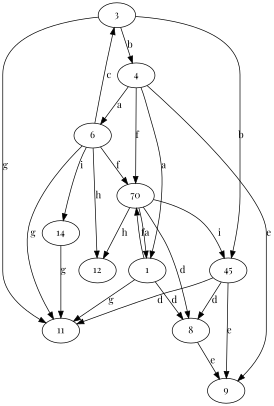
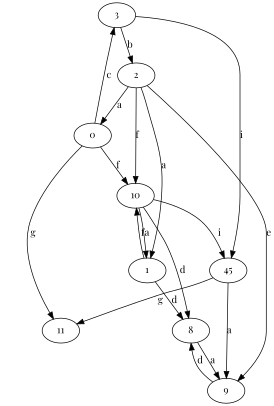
  strict digraph {
    fontname="Playfair Display"
    node [fontname="Playfair Display"]
    edge [fontname="Playfair Display"]
    n1 [label=3]
-   0 [label=6]
-   10 [label=70]
+   0
+   10
    11
-   12
-   14
-   4
+   4 [label=2]
    n8 [label=45]
    1
    8
    9
-   n1 -> 11 [label=g]
    n1 -> 4 [label=b]
-   n1 -> n8 [label=b]
+   n1 -> n8 [label=i]
    0 -> n1 [label=c]
    0 -> 10 [label=f]
    0 -> 11 [label=g]
-   0 -> 12 [label=h]
-   0 -> 14 [label=i]
-   10 -> 12 [label=h]
    10 -> n8 [label=i]
    10 -> 1 [label=a]
    10 -> 8 [label=d]
-   14 -> 11 [label=g]
    4 -> 0 [label=a]
    4 -> 10 [label=f]
    4 -> 1 [label=a]
    4 -> 9 [label=e]
-   n8 -> 11 [label=d]
-   n8 -> 9 [label=e]
+   n8 -> 11 [label=g]
+   n8 -> 9 [label=a]
    1 -> 10 [label=f]
-   1 -> 11 [label=g]
    1 -> 8 [label=d]
-   8 -> 9 [label=e]
-   n8 -> 8 [label=d]
+   8 -> 9 [label=a]
+   9 -> 8 [label=d]
  }
